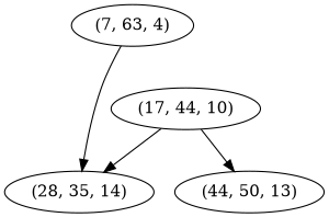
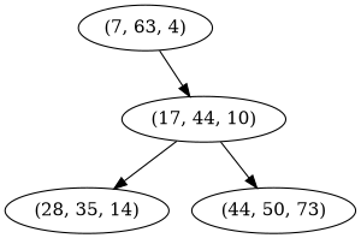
  digraph {
    n1 [label="(17, 44, 10)"]
    "(7, 63, 4)"
    "(28, 35, 14)"
-   "(44, 50, 13)"
+   "(44, 50, 13)" [label="(44, 50, 73)"]
    n1 -> "(28, 35, 14)"
    n1 -> "(44, 50, 13)"
-   "(7, 63, 4)" -> "(28, 35, 14)"
+   "(7, 63, 4)" -> n1
  }
